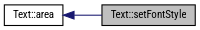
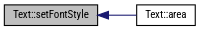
  digraph {
    rankdir=LR
    fontname="Roboto Condensed"
    node [color=black fontname="Roboto Condensed" fontsize=10 shape=record style=filled]
    n1 [fillcolor=grey75 fontcolor=black height=0.2 label="Text::setFontStyle" width=0.4]
    n2 [fillcolor=white height=0.2 label="Text::area" width=0.4]
-   n2 -> n1 [color=midnightblue dir=back fontname="Roboto Condensed" fontsize=10 labelfontname=Helvetica labelfontsize=10 style=solid]
+   n1 -> n2 [color=midnightblue dir=back fontname="Roboto Condensed" fontsize=10 labelfontname=Helvetica labelfontsize=10 style=solid]
  }
